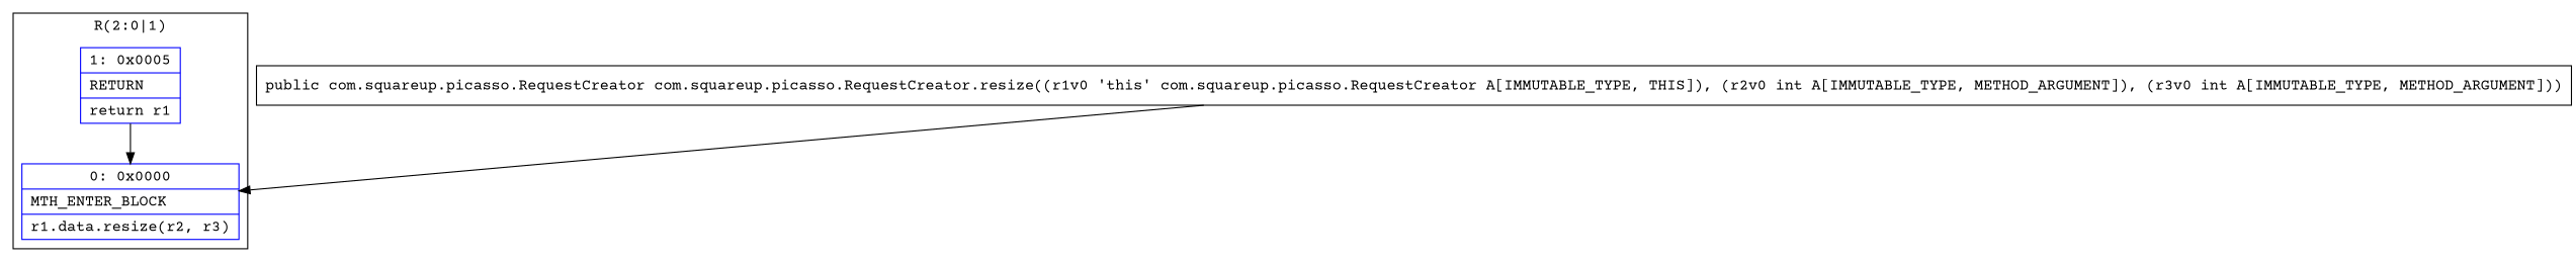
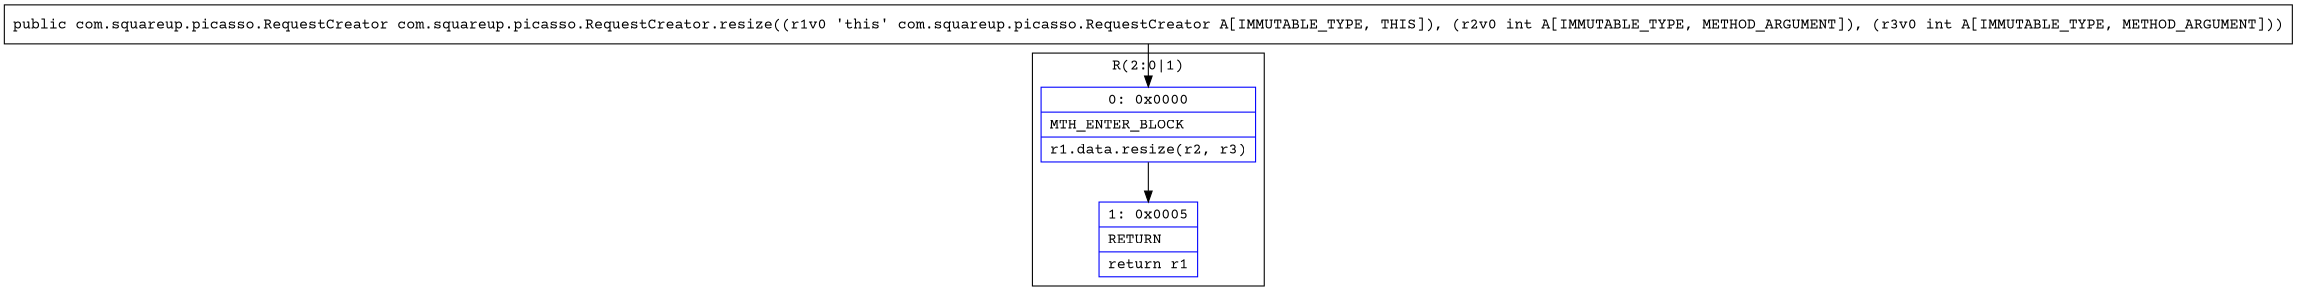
  digraph {
    fontname="Courier Prime"
    node [color=blue shape=record fontname="Courier Prime"]
    edge [fontname="Courier Prime"]
    n1 [label="{0\:\ 0x0000|MTH_ENTER_BLOCK\l|r1.data.resize(r2, r3)\l}"]
    n2 [label="{1\:\ 0x0005|RETURN\l|return r1\l}"]
    n3 [label="{public com.squareup.picasso.RequestCreator com.squareup.picasso.RequestCreator.resize((r1v0 'this' com.squareup.picasso.RequestCreator A[IMMUTABLE_TYPE, THIS]), (r2v0 int A[IMMUTABLE_TYPE, METHOD_ARGUMENT]), (r3v0 int A[IMMUTABLE_TYPE, METHOD_ARGUMENT])) }" color=""]
    subgraph cluster_1 {
      label="R(2:0|1)"
      n1
      n2
    }
-   n2 -> n1
+   n1 -> n2
    n3 -> n1
  }
